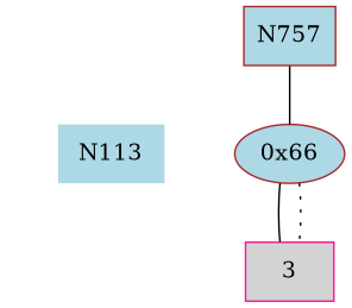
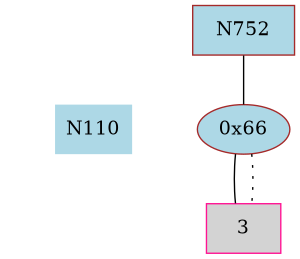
  digraph {
    fontname="DejaVu Serif"
    node [fontname="DejaVu Serif" shape=plaintext style=filled color=brown fillcolor=lightblue]
    edge [dir=none fontname="DejaVu Serif"]
    "CONST NODES" [style=invis color="" fillcolor=""]
-   " N113 " [color=black]
-   "  N752  " [shape=box label=N757]
+   " N113 " [color=black label=N110]
+   "  N752  " [shape=box]
    "0x66" [shape=""]
    n5 [color=deeppink fillcolor=lightgrey label=3 shape=box]
    subgraph sub_1 {
      "CONST NODES"
      " N113 "
    }
    subgraph sub_2 {
      rank=same
      "  N752  "
    }
    subgraph sub_3 {
      rank=same
      " N113 "
      "0x66"
    }
    subgraph sub_4 {
      rank=same
      "CONST NODES"
      subgraph sub_5 {
        rank=same
        n5
      }
    }
    " N113 " -> "CONST NODES" [style=invis]
    "  N752  " -> "0x66" [style=solid]
    "0x66" -> n5
    "0x66" -> n5 [style=dotted]
  }
